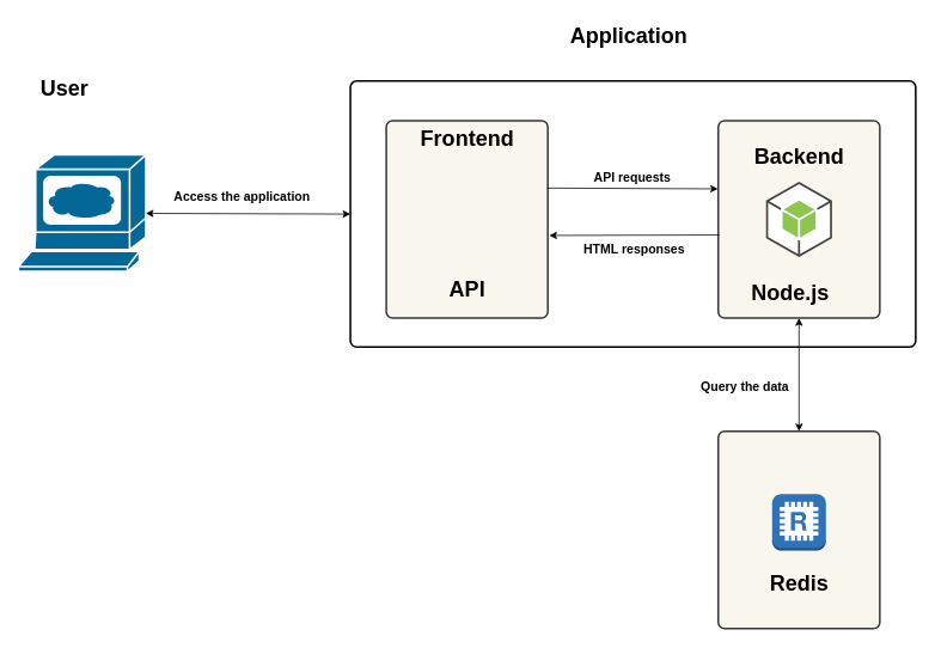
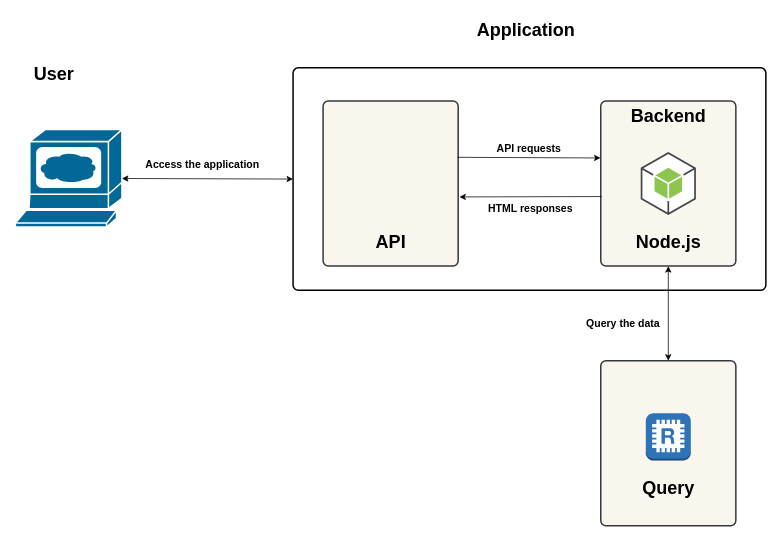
  <mxCell id="0" />
  <mxCell id="1" parent="0" />
  <mxCell id="2" value="" style="rounded=1;whiteSpace=wrap;html=1;absoluteArcSize=1;arcSize=14;strokeWidth=2;fontSize=14;fillColor=#f9f7ed;strokeColor=#36393d;" parent="1" vertex="1"><mxGeometry x="800" y="480" width="180" height="220" as="geometry" /></mxCell>
  <mxCell id="3" value="" style="rounded=1;whiteSpace=wrap;html=1;absoluteArcSize=1;arcSize=14;strokeWidth=2;" parent="1" vertex="1"><mxGeometry x="390" y="89.75" width="630" height="296.5" as="geometry" /></mxCell>
  <mxCell id="4" value="" style="shape=mxgraph.cisco.computers_and_peripherals.web_browser;html=1;pointerEvents=1;dashed=0;fillColor=#036897;strokeColor=#ffffff;strokeWidth=2;verticalLabelPosition=bottom;verticalAlign=top;align=center;outlineConnect=0;" parent="1" vertex="1"><mxGeometry x="20" y="172" width="142" height="130" as="geometry" /></mxCell>
  <mxCell id="5" value="User" style="text;strokeColor=none;fillColor=none;html=1;fontSize=24;fontStyle=1;verticalAlign=middle;align=center;" parent="1" vertex="1"><mxGeometry x="21" y="79" width="100" height="40" as="geometry" /></mxCell>
  <mxCell id="6" value="" style="rounded=1;whiteSpace=wrap;html=1;absoluteArcSize=1;arcSize=14;strokeWidth=2;fillColor=#f9f7ed;strokeColor=#36393d;" parent="1" vertex="1"><mxGeometry x="430" y="134" width="180" height="220" as="geometry" /></mxCell>
- <mxCell id="7" value="Frontend" style="text;strokeColor=none;fillColor=none;html=1;fontSize=24;fontStyle=1;verticalAlign=middle;align=center;" parent="1" vertex="1"><mxGeometry x="470" y="134" width="100" height="40" as="geometry" /></mxCell>
  <mxCell id="8" value="" style="shape=image;html=1;verticalAlign=top;verticalLabelPosition=bottom;labelBackgroundColor=#ffffff;imageAspect=0;aspect=fixed;image=https://cdn4.iconfinder.com/data/icons/logos-3/600/React.js_logo-128.png" parent="1" vertex="1"><mxGeometry x="456" y="174" width="128" height="128" as="geometry" /></mxCell>
  <mxCell id="9" value="API" style="text;strokeColor=none;fillColor=none;html=1;fontSize=24;fontStyle=1;verticalAlign=middle;align=center;" parent="1" vertex="1"><mxGeometry x="470" y="302" width="100" height="40" as="geometry" /></mxCell>
  <mxCell id="10" value="" style="rounded=1;whiteSpace=wrap;html=1;absoluteArcSize=1;arcSize=14;strokeWidth=2;fillColor=#f9f7ed;strokeColor=#36393d;" parent="1" vertex="1"><mxGeometry x="800" y="134" width="180" height="220" as="geometry" /></mxCell>
- <mxCell id="11" value="Backend" style="text;strokeColor=none;fillColor=none;html=1;fontSize=24;fontStyle=1;verticalAlign=middle;align=center;" parent="1" vertex="1"><mxGeometry x="840" y="154" width="100" height="40" as="geometry" /></mxCell>
+ <mxCell id="11" value="Backend" style="text;strokeColor=none;fillColor=none;html=1;fontSize=24;fontStyle=1;verticalAlign=middle;align=center;" parent="1" vertex="1"><mxGeometry x="840" y="134" width="100" height="40" as="geometry" /></mxCell>
  <mxCell id="12" value="Application" style="text;strokeColor=none;fillColor=none;html=1;fontSize=24;fontStyle=1;verticalAlign=middle;align=center;" parent="1" vertex="1"><mxGeometry x="650" y="20" width="100" height="40" as="geometry" /></mxCell>
  <mxCell id="13" value="API requests" style="endArrow=classic;html=1;fontStyle=1;fontSize=14;exitX=0.996;exitY=0.341;exitDx=0;exitDy=0;exitPerimeter=0;labelBorderColor=none;rounded=0;entryX=-0.002;entryY=0.345;entryDx=0;entryDy=0;entryPerimeter=0;verticalAlign=bottom;" parent="1" source="6" target="10" edge="1"><mxGeometry width="50" height="50" relative="1" as="geometry"><mxPoint x="650" y="220" as="sourcePoint" /><mxPoint x="800" y="207" as="targetPoint" /></mxGeometry></mxCell>
  <mxCell id="14" value="HTML&amp;nbsp;responses" style="endArrow=classic;html=1;horizontal=1;exitX=0.007;exitY=0.715;exitDx=0;exitDy=0;exitPerimeter=0;fontSize=14;fontStyle=1;entryX=1.009;entryY=0.581;entryDx=0;entryDy=0;entryPerimeter=0;verticalAlign=top;rounded=0;" parent="1" target="6" edge="1"><mxGeometry width="50" height="50" relative="1" as="geometry"><mxPoint x="801.26" y="261.3" as="sourcePoint" /><mxPoint x="650" y="261.3" as="targetPoint" /></mxGeometry></mxCell>
- <mxCell id="15" value="Redis" style="text;strokeColor=none;fillColor=none;html=1;fontSize=24;fontStyle=1;verticalAlign=middle;align=center;" parent="1" vertex="1"><mxGeometry x="840" y="630" width="100" height="40" as="geometry" /></mxCell>
+ <mxCell id="15" value="Query" style="text;strokeColor=none;fillColor=none;html=1;fontSize=24;fontStyle=1;verticalAlign=middle;align=center;" parent="1" vertex="1"><mxGeometry x="840" y="630" width="100" height="40" as="geometry" /></mxCell>
  <mxCell id="16" value="Query the data" style="endArrow=classic;html=1;fontSize=14;entryX=0.5;entryY=1;entryDx=0;entryDy=0;fontStyle=1;verticalAlign=middle;rounded=0;jumpSize=6;shadow=0;sketch=0;exitX=0.5;exitY=0;exitDx=0;exitDy=0;startArrow=classic;startFill=1;align=right;" parent="1" source="2" target="10" edge="1"><mxGeometry x="-0.206" y="10" width="50" height="50" relative="1" as="geometry"><mxPoint x="890" y="460" as="sourcePoint" /><mxPoint x="910" y="370" as="targetPoint" /><mxPoint as="offset" /></mxGeometry></mxCell>
  <mxCell id="17" value="Access the application" style="endArrow=classic;startArrow=classic;html=1;shadow=0;fontSize=14;entryX=0;entryY=0.5;entryDx=0;entryDy=0;horizontal=1;verticalAlign=bottom;fontStyle=1;align=center;labelBorderColor=none;rounded=0;" parent="1" source="4" target="3" edge="1"><mxGeometry x="-0.058" y="8" width="50" height="50" relative="1" as="geometry"><mxPoint x="300" y="260" as="sourcePoint" /><mxPoint x="350" y="210" as="targetPoint" /><mxPoint as="offset" /></mxGeometry></mxCell>
  <mxCell id="18" value="" style="outlineConnect=0;dashed=0;verticalLabelPosition=bottom;verticalAlign=top;align=center;html=1;shape=mxgraph.aws3.android;fillColor=#8CC64F;gradientColor=none;" parent="1" vertex="1"><mxGeometry x="853.25" y="202" width="73.5" height="84" as="geometry" /></mxCell>
- <mxCell id="19" value="Node.js" style="text;strokeColor=none;fillColor=none;html=1;fontSize=24;fontStyle=1;verticalAlign=middle;align=center;" parent="1" vertex="1"><mxGeometry x="830" y="307" width="100" height="40" as="geometry" /></mxCell>
+ <mxCell id="19" value="Node.js" style="text;strokeColor=none;fillColor=none;html=1;fontSize=24;fontStyle=1;verticalAlign=middle;align=center;" parent="1" vertex="1"><mxGeometry x="840" y="302" width="100" height="40" as="geometry" /></mxCell>
  <mxCell id="20" value="" style="outlineConnect=0;dashed=0;verticalLabelPosition=bottom;verticalAlign=top;align=center;html=1;shape=mxgraph.aws3.redis;fillColor=#2E73B8;gradientColor=none;" vertex="1" parent="1"><mxGeometry x="860" y="550" width="60" height="63" as="geometry" /></mxCell>
